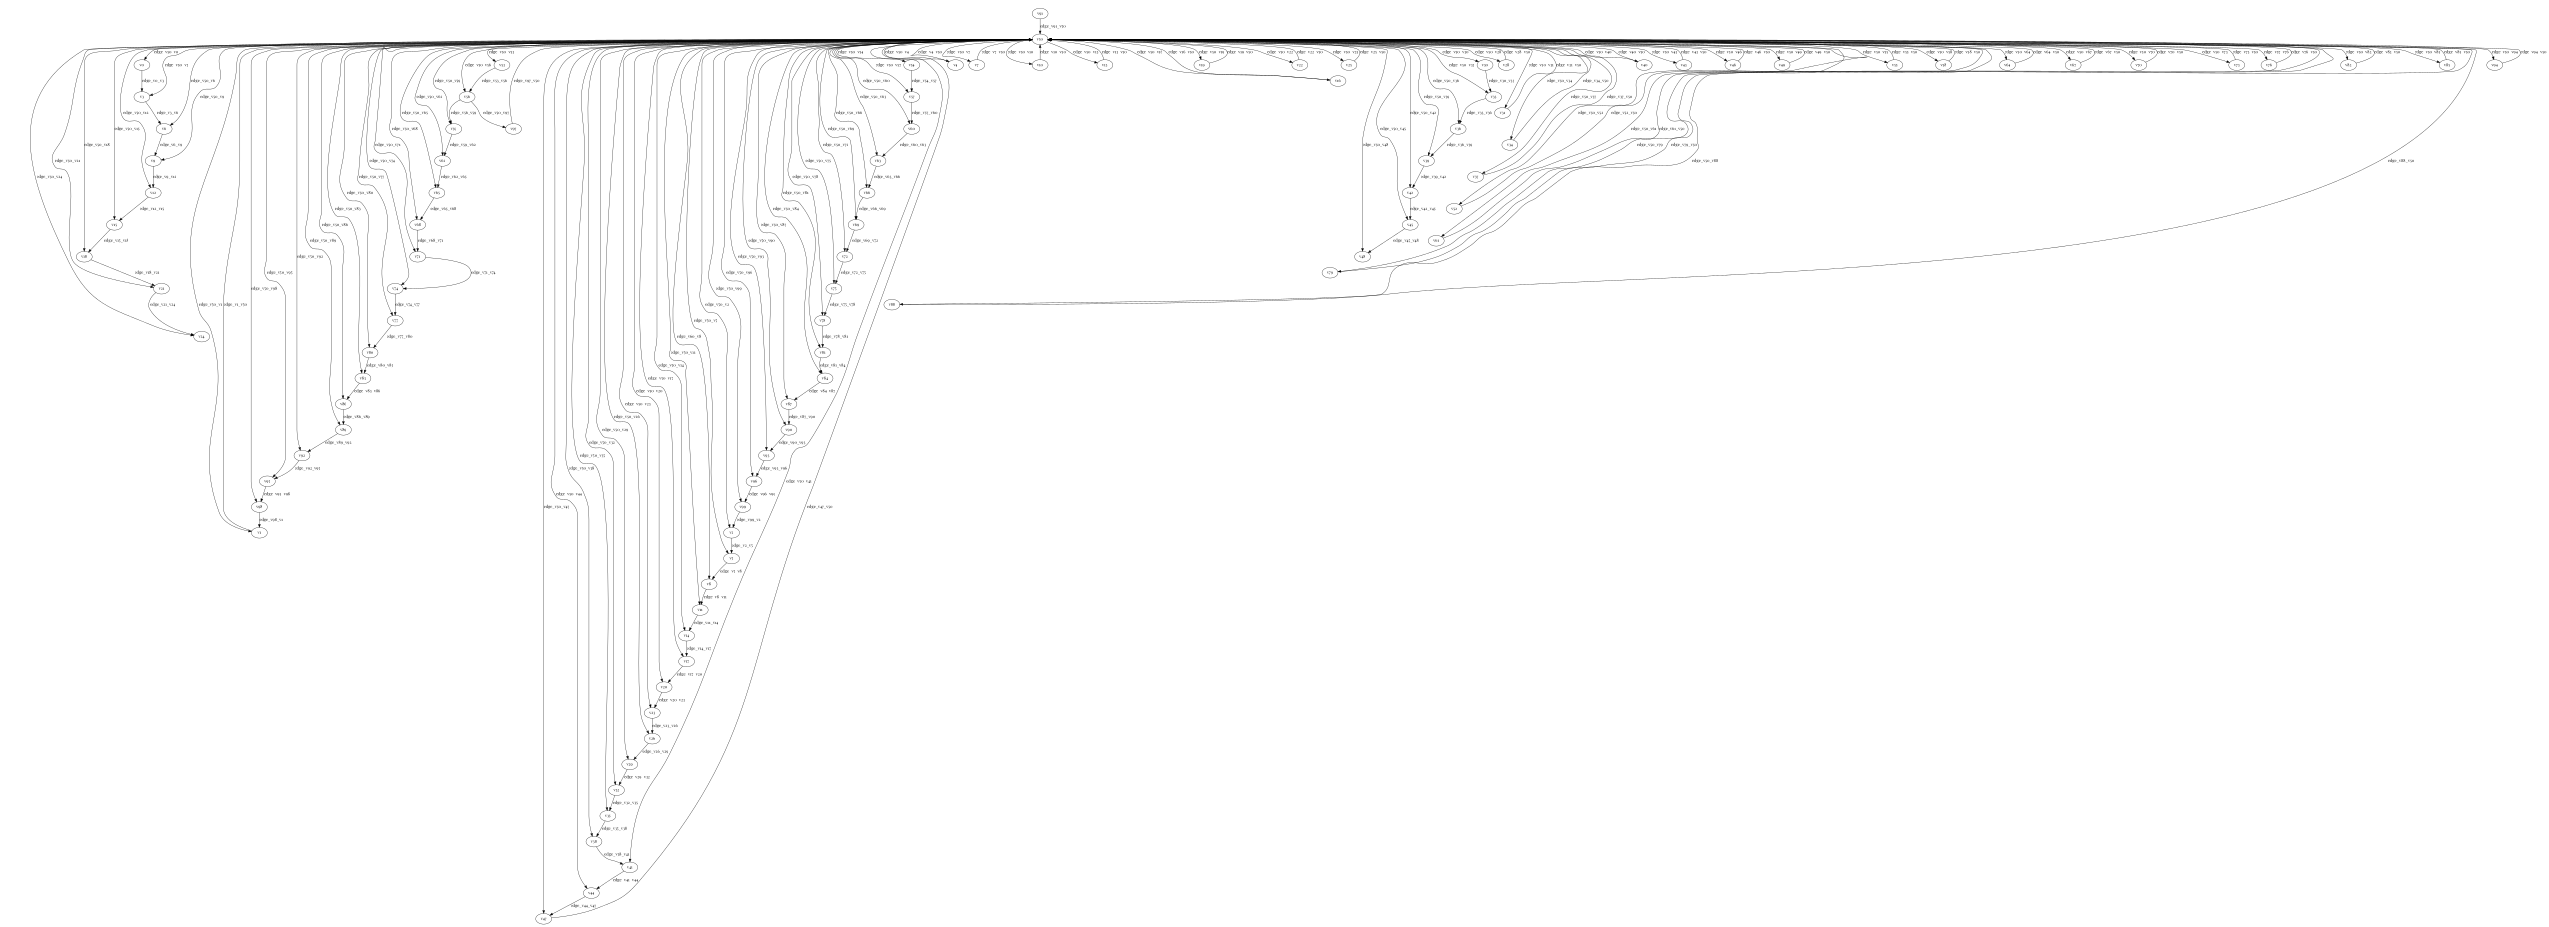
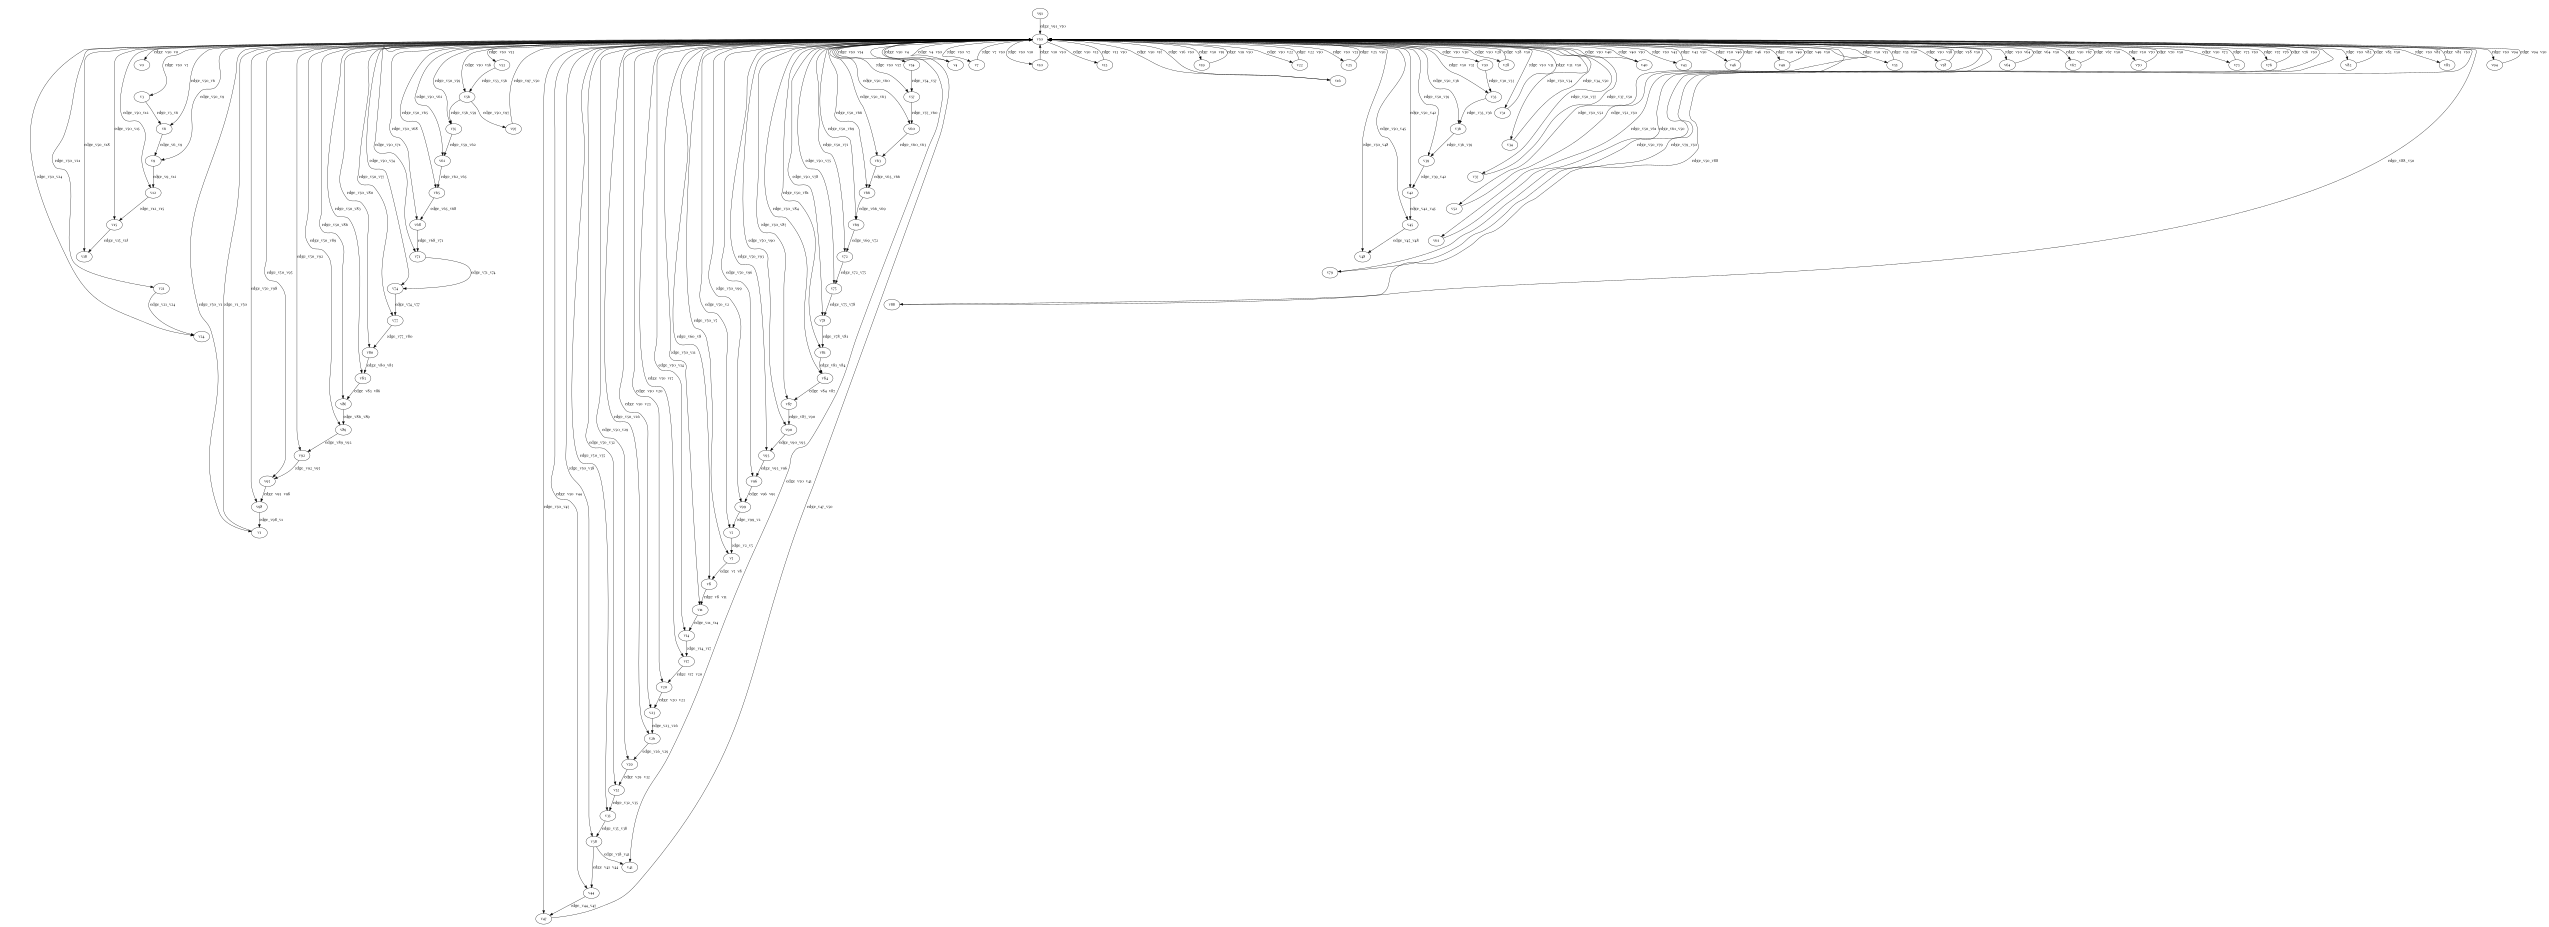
  digraph {
    fontname="Playfair Display"
    node [fontname="Playfair Display" player=0]
    edge [discount=0.116 fontname="Playfair Display" weight=3.88]
    v3 [player=1]
    v0
    v6
    v1 [player=1]
    v50
    v2
    v5 [player=1]
    v4
    v8
    v9 [player=1]
    v7 [player=1]
    v11 [player=1]
    v12
    v10
    v14
    v15 [player=1]
    v13 [player=1]
    v17 [player=1]
    v18
    v16
    v20
    v21 [player=1]
    v19 [player=1]
    v23 [player=1]
    v24
    v22
    v26
    v25 [player=1]
    v29 [player=1]
    v30
    v28
    v32
    v33 [player=1]
    v31 [player=1]
    v35 [player=1]
    v36
    v34
    v38
    v39 [player=1]
    v37 [player=1]
    v41 [player=1]
    v42
    v40
    v44
    v45 [player=1]
    v43 [player=1]
    v47 [player=1]
    v48
    v46
    v49 [player=1]
    v52
    v53 [player=1]
    v54
    v55 [player=1]
    v56
    v57 [player=1]
    v58
    v59 [player=1]
    v60
    v61 [player=1]
    v62
    v63 [player=1]
    v64
    v65 [player=1]
    v66
    v67 [player=1]
    v68
    v69 [player=1]
    v70
    v71 [player=1]
    v72
    v73 [player=1]
    v74
    v75 [player=1]
    v76
    v77 [player=1]
    v78
    v79 [player=1]
    v80
    v81 [player=1]
    v82
    v83 [player=1]
    v84
    v85 [player=1]
    v86
    v87 [player=1]
    v88
    v89 [player=1]
    v90
    v92
    v93 [player=1]
    v94
    v95 [player=1]
    v96
    v98
    v99 [player=1]
    v97 [player=1]
    v91 [player=1]
    v3 -> v6 [label=edge_v3_v6 weight=0.73]
-   v0 -> v3 [label=edge_v0_v3 weight=2.64]
    v6 -> v9 [label=edge_v6_v9]
    v1 -> v50 [label=edge_v1_v50 weight=2.22]
    v50 -> v3 [label=edge_v50_v3 weight=-2.29]
    v50 -> v0 [label=edge_v50_v0 weight=2.67]
    v50 -> v6 [label=edge_v50_v6 weight=2.09]
    v50 -> v1 [label=edge_v50_v1 weight=0.15]
    v50 -> v2 [label=edge_v50_v2 weight=7.57]
    v50 -> v5 [label=edge_v50_v5 weight=0.19]
    v50 -> v4 [label=edge_v50_v4 weight=6.00]
    v50 -> v8 [label=edge_v60_v8 weight=-1.27]
    v50 -> v9 [label=edge_v50_v9 weight=-0.28]
    v50 -> v7 [label=edge_v50_v7 weight=3.73]
    v50 -> v11 [label=edge_v50_v11 weight=-2.95]
    v50 -> v12 [label=edge_v50_v12 weight=-0.00]
    v50 -> v10 [label=edge_v50_v10 weight=7.87]
    v50 -> v14 [label=edge_v50_v14 weight=6.63]
    v50 -> v15 [label=edge_v50_v15 weight=6.06]
    v50 -> v13 [label=edge_v50_v13 weight=3.29]
    v50 -> v17 [label=edge_v50_v17 weight=-2.67]
    v50 -> v18 [label=edge_v50_v18 weight=4.40]
    v50 -> v16 [label=edge_v50_v16 weight=-1.79]
    v50 -> v20 [label=edge_v50_v20 weight=9.14]
    v50 -> v21 [label=edge_v50_v21 weight=-2.73]
    v50 -> v19 [label=edge_v50_v19 weight=9.91]
    v50 -> v23 [label=edge_v50_v23 weight=7.74]
    v50 -> v24 [label=edge_v50_v24 weight=-2.55]
    v50 -> v22 [label=edge_v50_v22 weight=4.94]
    v50 -> v26 [label=edge_v50_v26 weight=-4.00]
    v50 -> v25 [label=edge_v50_v25 weight=3.19]
    v50 -> v29 [label=edge_v50_v29 weight=9.85]
    v50 -> v30 [label=edge_v50_v30 weight=-4.97]
    v50 -> v28 [label=edge_v50_v28 weight=8.79]
    v50 -> v32 [label=edge_v50_v32 weight=6.79]
    v50 -> v33 [label=edge_v50_v33 weight=-5.59]
    v50 -> v31 [label=edge_v50_v31 weight=-4.84]
    v50 -> v35 [label=edge_v50_v35 weight=-1.51]
    v50 -> v36 [label=edge_v50_v36 weight=2.67]
    v50 -> v34 [label=edge_v50_v34 weight=-5.68]
    v50 -> v38 [label=edge_v50_v38 weight=5.92]
    v50 -> v39 [label=edge_v50_v39 weight=-1.02]
    v50 -> v37 [label=edge_v50_v37 weight=-3.33]
    v50 -> v41 [label=edge_v50_v41 weight=-4.65]
    v50 -> v42 [label=edge_v50_v42 weight=8.97]
    v50 -> v40 [label=edge_v50_v40 weight=7.08]
    v50 -> v44 [label=edge_v50_v44 weight=2.92]
    v50 -> v45 [label=edge_v50_v45 weight=-1.86]
    v50 -> v43 [label=edge_v50_v43 weight=2.57]
    v50 -> v47 [label=edge_v50_v47 weight=9.26]
    v50 -> v48 [label=edge_v50_v48 weight=1.96]
    v50 -> v46 [label=edge_v50_v46 weight=5.54]
    v50 -> v49 [label=edge_v50_v49 weight=6.95]
    v50 -> v52 [label=edge_v50_v52 weight=-4.64]
    v50 -> v53 [label=edge_v50_v53 weight=-5.25]
    v50 -> v54 [label=edge_v50_v54 weight=7.27]
    v50 -> v55 [label=edge_v50_v55 weight=6.73]
    v50 -> v56 [label=edge_v50_v56 weight=9.94]
    v50 -> v57 [label=edge_v50_v57 weight=-0.95]
    v50 -> v58 [label=edge_v50_v58 weight=9.89]
    v50 -> v59 [label=edge_v50_v59 weight=2.07]
    v50 -> v60 [label=edge_v50_v60 weight=-4.46]
    v50 -> v61 [label=edge_v50_v61 weight=-5.26]
    v50 -> v62 [label=edge_v50_v62 weight=2.17]
    v50 -> v63 [label=edge_v50_v63 weight=5.32]
    v50 -> v64 [label=edge_v50_v64 weight=8.52]
    v50 -> v65 [label=edge_v50_v65 weight=3.10]
    v50 -> v66 [label=edge_v50_v66 weight=0.27]
    v50 -> v67 [label=edge_v50_v67 weight=7.00]
    v50 -> v68 [label=edge_v50_v68 weight=7.46]
    v50 -> v69 [label=edge_v50_v69 weight=-5.70]
    v50 -> v70 [label=edge_v50_v70 weight=2.16]
    v50 -> v71 [label=edge_v50_v71 weight=-4.75]
    v50 -> v72 [label=edge_v50_v72 weight=8.51]
    v50 -> v73 [label=edge_v50_v73 weight=5.62]
    v50 -> v74 [label=edge_v50_v74 weight=-3.86]
    v50 -> v75 [label=edge_v50_v75 weight=-5.47]
    v50 -> v76 [label=edge_v57_v76 weight=8.73]
    v50 -> v77 [label=edge_v50_v77 weight=-1.98]
    v50 -> v78 [label=edge_v50_v78 weight=9.33]
    v50 -> v79 [label=edge_v50_v79 weight=-2.10]
    v50 -> v80 [label=edge_v50_v80 weight=1.87]
    v50 -> v81 [label=edge_v50_v81 weight=-5.70]
    v50 -> v82 [label=edge_v50_v82 weight=2.68]
    v50 -> v83 [label=edge_v50_v83 weight=-0.92]
    v50 -> v84 [label=edge_v50_v84 weight=-1.91]
    v50 -> v85 [label=edge_v50_v85 weight=-1.17]
    v50 -> v86 [label=edge_v50_v86 weight=6.58]
    v50 -> v87 [label=edge_v50_v87 weight=8.73]
    v50 -> v88 [label=edge_v50_v88 weight=0.55]
    v50 -> v89 [label=edge_v50_v89 weight=1.27]
    v50 -> v90 [label=edge_v50_v90 weight=-1.15]
    v50 -> v92 [label=edge_v50_v92 weight=6.08]
    v50 -> v93 [label=edge_v50_v93 weight=-1.61]
    v50 -> v94 [label=edge_v50_v94 weight=2.13]
    v50 -> v95 [label=edge_v50_v95 weight=3.77]
    v50 -> v96 [label=edge_v50_v96 weight=8.06]
    v50 -> v98 [label=edge_v50_v98 weight=4.41]
    v50 -> v99 [label=edge_v50_v99 weight=7.37]
    v2 -> v5 [label=edge_v2_v5 weight=2.41]
    v5 -> v8 [label=edge_v5_v8 weight=-2.30]
    v4 -> v50 [label=edge_v4_v50 weight=8.74]
    v8 -> v11 [label=edge_v8_v11 weight=3.07]
    v9 -> v12 [label=edge_v9_v12 weight=5.13]
    v7 -> v50 [label=edge_v7_v50 weight=1.20]
    v11 -> v14 [label=edge_v11_v14 weight=3.45]
    v12 -> v15 [label=edge_v12_v15]
    v10 -> v50 [label=edge_v10_v50 weight=9.98]
    v14 -> v17 [label=edge_v14_v17 weight=5.34]
    v15 -> v18 [label=edge_v15_v18 weight=3.75]
    v13 -> v50 [label=edge_v13_v50 weight=5.06]
    v17 -> v20 [label=edge_v17_v20 weight=-1.17]
-   v18 -> v21 [label=edge_v18_v21 weight=0.38]
    v16 -> v50 [label=edge_v16_v50 weight=-2.18]
    v20 -> v23 [label=edge_v20_v23 weight=6.06]
    v21 -> v24 [label=edge_v21_v24 weight=-1.80]
    v19 -> v50 [label=edge_v19_v50 weight=7.28]
    v23 -> v26 [label=edge_v23_v26 weight=4.02]
    v22 -> v50 [label=edge_v22_v50 weight=7.07]
    v26 -> v29 [label=edge_v26_v29 weight=0.48]
    v25 -> v50 [label=edge_v25_v50 weight=3.86]
    v29 -> v32 [label=edge_v29_v32 weight=2.97]
    v30 -> v33 [label=edge_v30_v33 weight=-2.30]
    v28 -> v50 [label=edge_v28_v50 weight=9.51]
    v32 -> v35 [label=edge_v32_v35 weight=-0.10]
    v33 -> v36 [label=edge_v33_v36 weight=-2.53]
    v31 -> v50 [label=edge_v31_v50 weight=-5.94]
    v35 -> v38 [label=edge_v35_v38 weight=-2.68]
    v36 -> v39 [label=edge_v36_v39 weight=-1.84]
    v34 -> v50 [label=edge_v34_v50 weight=-5.43]
    v38 -> v41 [label=edge_v38_v41 weight=-2.75]
    v39 -> v42 [label=edge_v39_v42 weight=1.61]
    v37 -> v50 [label=edge_v37_v50 weight=-0.38]
-   v41 -> v44 [label=edge_v41_v44 weight=3.21]
+   v38 -> v44 [label=edge_v41_v44 weight=3.21]
    v42 -> v45 [label=edge_v42_v45 weight=1.08]
    v40 -> v50 [label=edge_v40_v50 weight=6.20]
    v44 -> v47 [label=edge_v44_v47 weight=2.52]
    v45 -> v48 [label=edge_v45_v48 weight=-0.61]
    v43 -> v50 [label=edge_v43_v50 weight=5.29]
    v47 -> v50 [label=edge_v47_v50 weight=0.58]
    v46 -> v50 [label=edge_v46_v50 weight=5.01]
    v49 -> v50 [label=edge_v49_v50 weight=5.57]
    v52 -> v50 [label=edge_v52_v50 weight=-2.26]
    v53 -> v56 [label=edge_v53_v56 weight=1.54]
    v54 -> v57 [label=edge_v54_v57 weight=3.01]
    v55 -> v50 [label=edge_v55_v50 weight=8.45]
    v56 -> v59 [label=edge_v56_v59 weight=5.48]
    v56 -> v97 [label=edge_v50_v97 weight=8.42]
    v57 -> v60 [label=edge_v57_v60 weight=3.41]
    v58 -> v50 [label=edge_v58_v50 weight=9.72]
    v59 -> v62 [label=edge_v59_v62 weight=-1.41]
    v60 -> v63 [label=edge_v60_v63 weight=-0.98]
    v61 -> v50 [label=edge_v61_v50 weight=-3.13]
    v62 -> v65 [label=edge_v62_v65 weight=5.28]
    v63 -> v66 [label=edge_v63_v66 weight=-0.09]
    v64 -> v50 [label=edge_v64_v50 weight=7.93]
    v65 -> v68 [label=edge_v65_v68 weight=2.75]
    v66 -> v69 [label=edge_v66_v69 weight=3.47]
    v67 -> v50 [label=edge_v67_v50 weight=4.31]
    v68 -> v71 [label=edge_v68_v71 weight=2.25]
    v69 -> v72 [label=edge_v69_v72 weight=6.42]
    v70 -> v50 [label=edge_v70_v50 weight=-0.37]
    v71 -> v74 [label=edge_v71_v74 weight=-2.23]
    v72 -> v75 [label=edge_v72_v75 weight=-1.45]
    v73 -> v50 [label=edge_v73_v50 weight=6.50]
    v74 -> v77 [label=edge_v74_v77 weight=3.19]
    v75 -> v78 [label=edge_v75_v78 weight=2.42]
    v76 -> v50 [label=edge_v76_v50 weight=6.57]
    v77 -> v80 [label=edge_v77_v80 weight=1.55]
    v78 -> v81 [label=edge_v78_v81 weight=3.78]
    v79 -> v50 [label=edge_v79_v50 weight=-0.03]
    v80 -> v83 [label=edge_v80_v83 weight=2.53]
    v81 -> v84 [label=edge_v81_v84 weight=-1.83]
    v82 -> v50 [label=edge_v82_v50 weight=-0.10]
    v83 -> v86 [label=edge_v83_v86 weight=2.32]
    v84 -> v87 [label=edge_v84_v87 weight=-0.17]
    v85 -> v50 [label=edge_v85_v50 weight=1.47]
    v86 -> v89 [label=edge_v86_v89 weight=5.02]
    v87 -> v90 [label=edge_v87_v90 weight=4.30]
    v88 -> v50 [label=edge_v88_v50 weight=-1.21]
    v89 -> v92 [label=edge_v89_v92 weight=-2.59]
    v90 -> v93 [label=edge_v90_v93 weight=-2.60]
    v92 -> v95 [label=edge_v92_v95 weight=-1.78]
    v93 -> v96 [label=edge_v93_v96 weight=4.39]
    v94 -> v50 [label=edge_v94_v50 weight=0.29]
    v95 -> v98 [label=edge_v95_v98 weight=6.85]
    v96 -> v99 [label=edge_v96_v99 weight=0.01]
    v98 -> v1 [label=edge_v98_v1 weight=5.92]
    v99 -> v2 [label=edge_v99_v2 weight=-0.62]
    v97 -> v50 [label=edge_v97_v50 weight=9.24]
    v91 -> v50 [label=edge_v91_v50 weight=1.24]
  }
